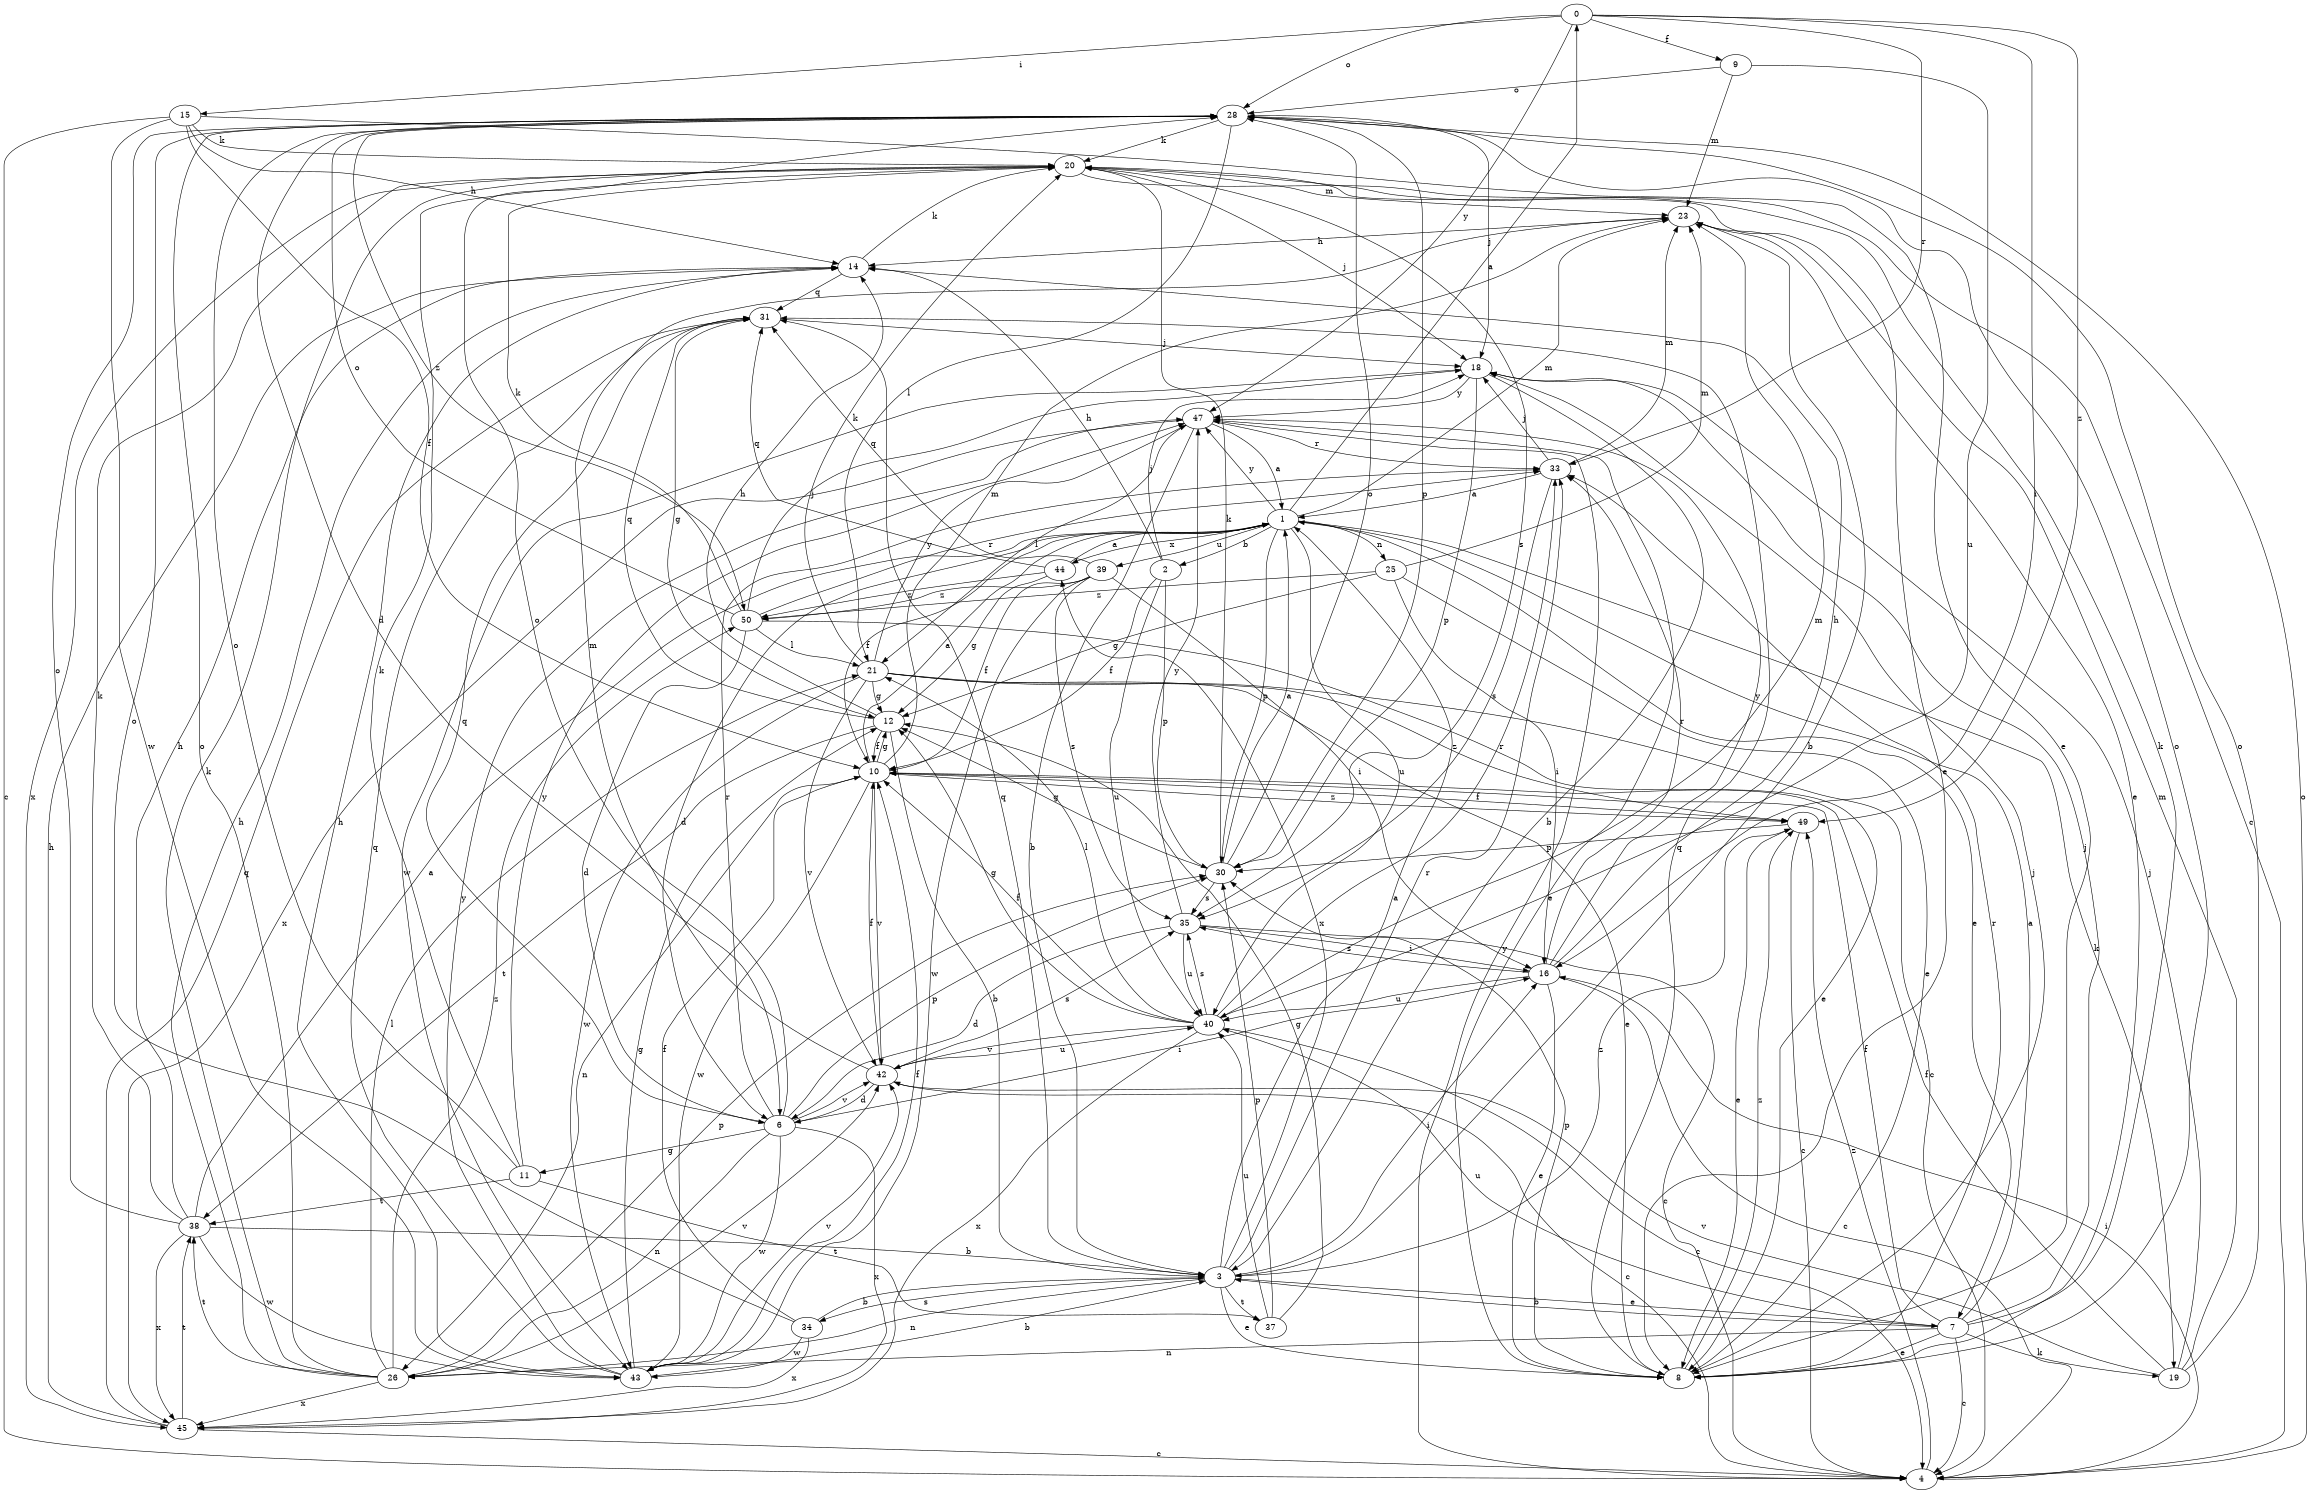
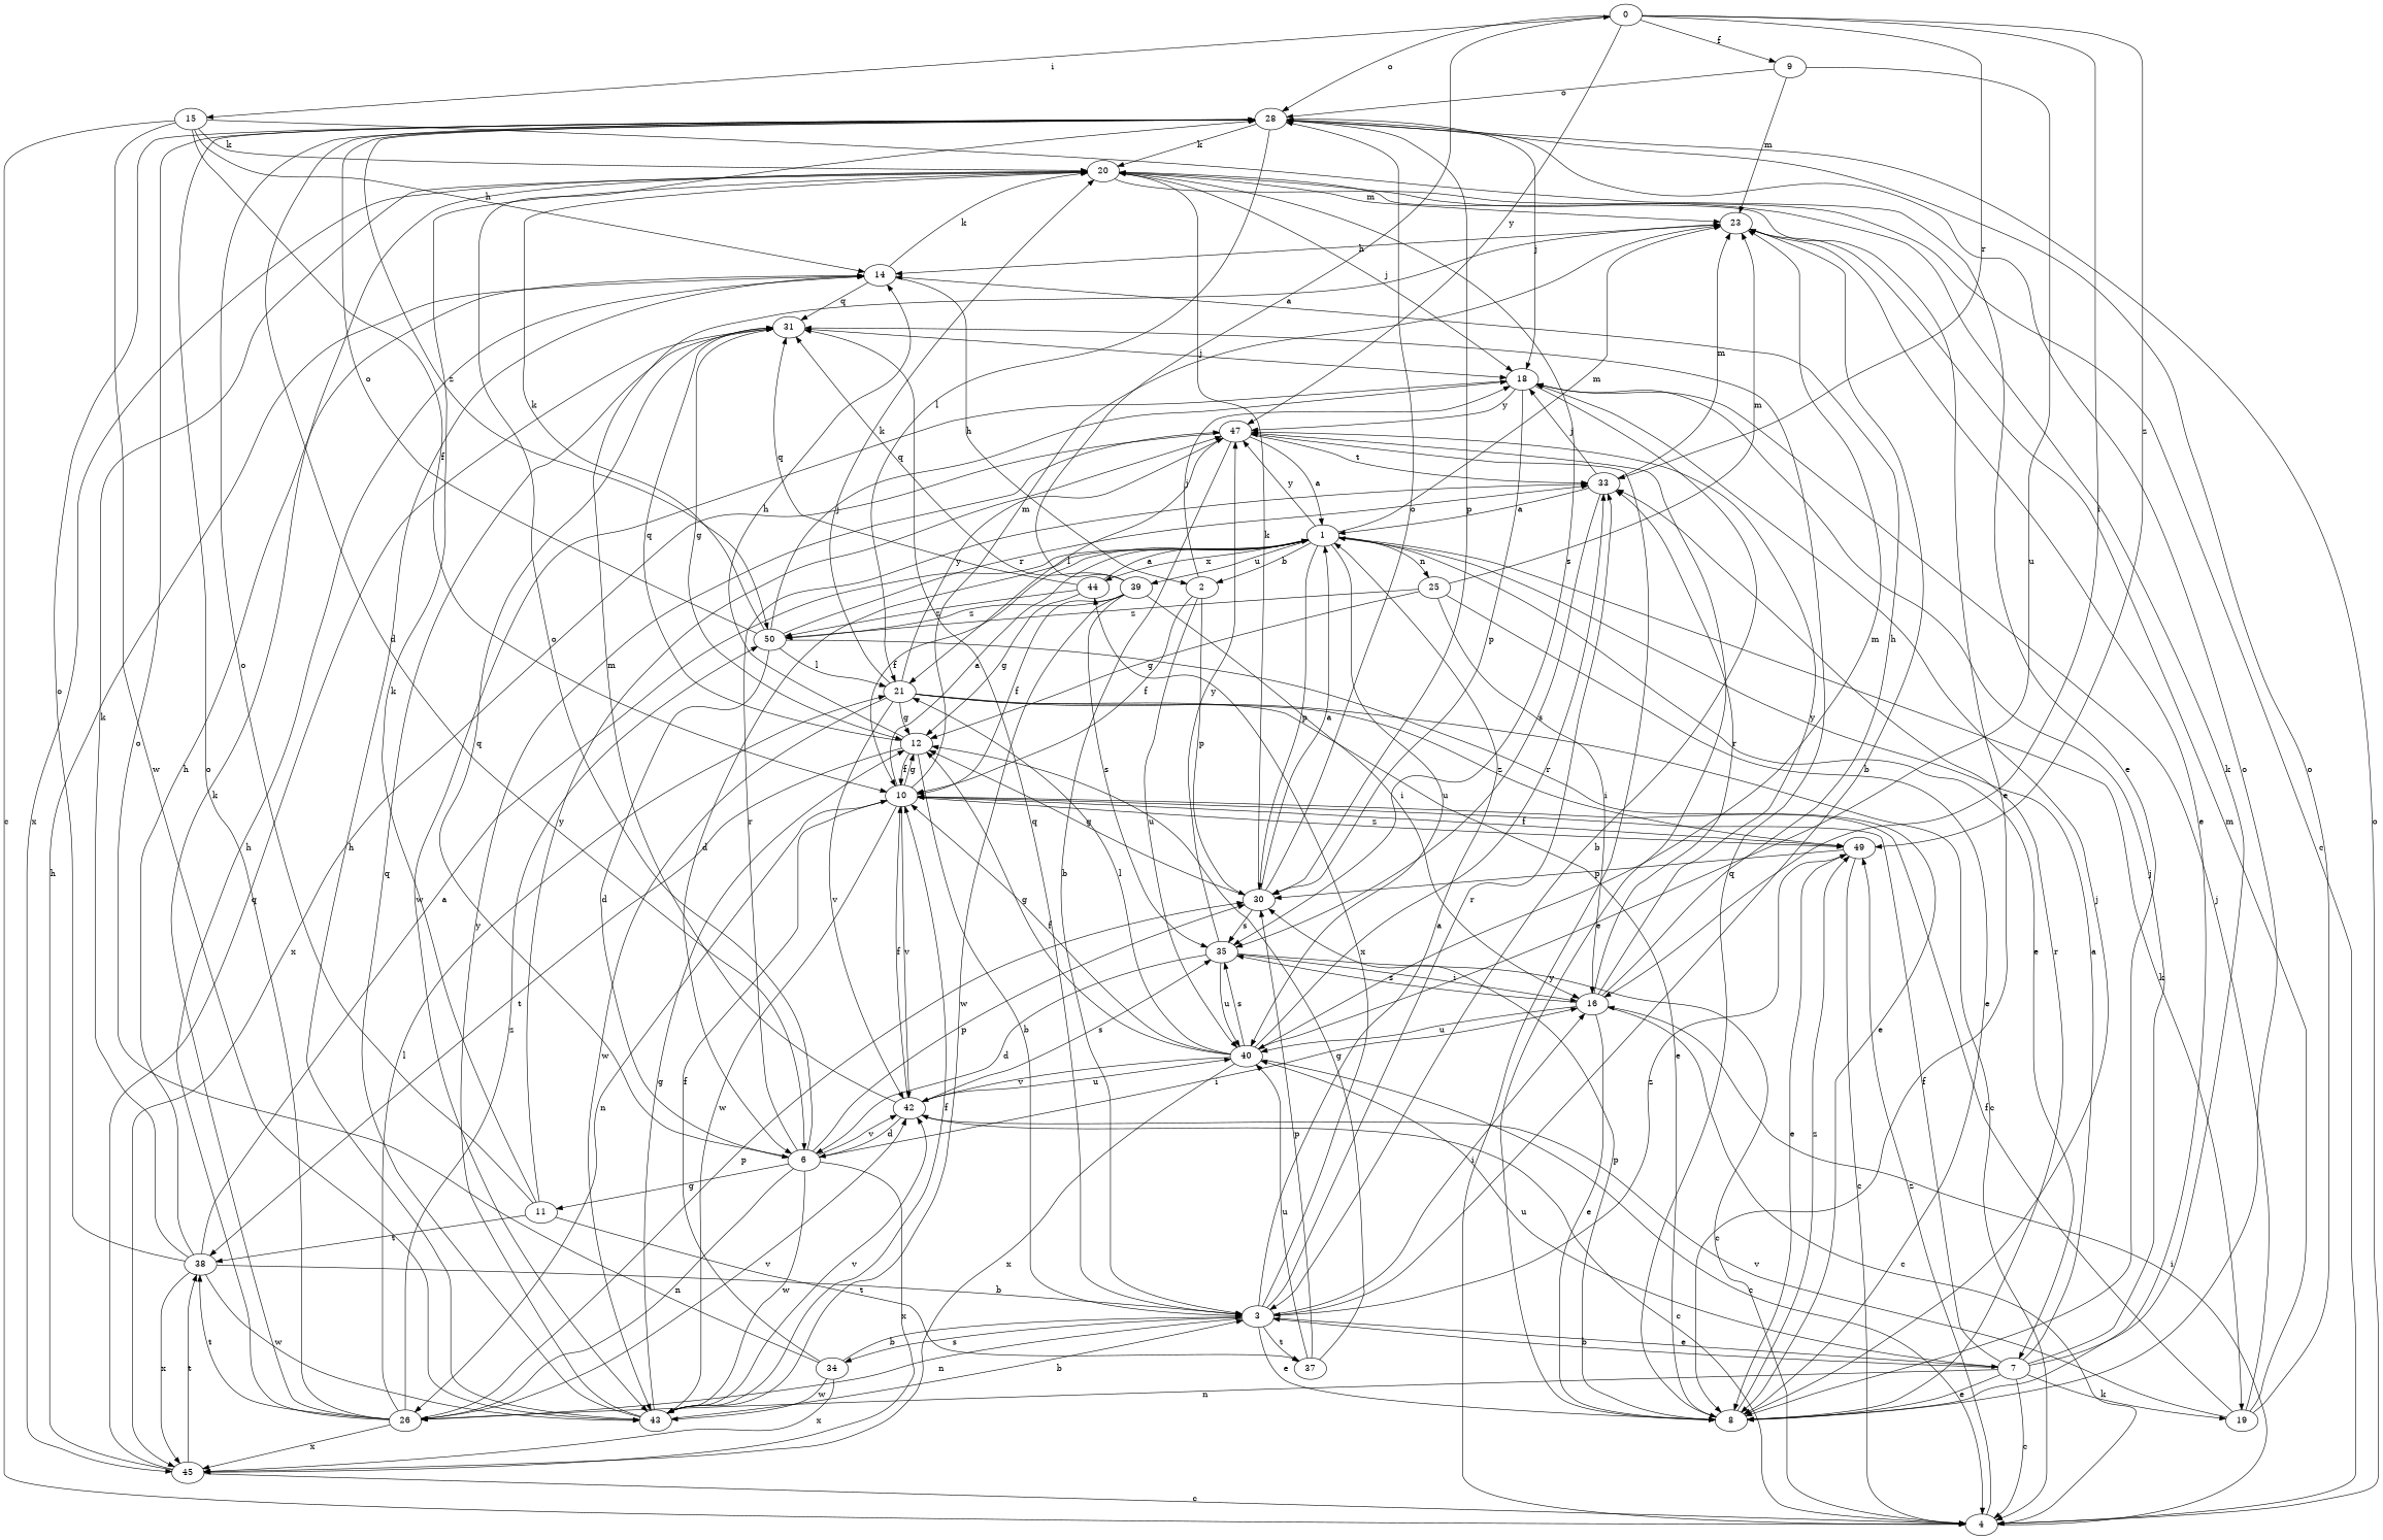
  strict digraph {
    0
    9
    15
    16
    28
    33
    47
    49
    23
    40
    10
    14
    8
    4
    43
    20
    35
    6
    30
    18
    21
    50
    1
    3
    45
    2
    7
    19
    25
    39
    44
    26
    31
    11
    42
    12
    34
    37
    38
    0 -> 9 [label=f]
    0 -> 15 [label=i]
    0 -> 16 [label=i]
    0 -> 28 [label=o]
    0 -> 33 [label=r]
    0 -> 47 [label=y]
    0 -> 49 [label=z]
    9 -> 28 [label=o]
    9 -> 23 [label=m]
    9 -> 40 [label=u]
    15 -> 10 [label=f]
    15 -> 14 [label=h]
    15 -> 8 [label=e]
    15 -> 4 [label=c]
    15 -> 43 [label=w]
    15 -> 20 [label=k]
    16 -> 33 [label=r]
    16 -> 47 [label=y]
    16 -> 40 [label=u]
    16 -> 14 [label=h]
    16 -> 8 [label=e]
    16 -> 4 [label=c]
    16 -> 35 [label=s]
    28 -> 20 [label=k]
    28 -> 6 [label=d]
    28 -> 30 [label=p]
    28 -> 18 [label=j]
    28 -> 21 [label=l]
    28 -> 50 [label=z]
    33 -> 23 [label=m]
    33 -> 35 [label=s]
    33 -> 18 [label=j]
    33 -> 1 [label=a]
-   47 -> 33 [label=r]
+   47 -> 33 [label=t]
    47 -> 8 [label=e]
    47 -> 21 [label=l]
    47 -> 1 [label=a]
    47 -> 3 [label=b]
    47 -> 45 [label=x]
    49 -> 10 [label=f]
    49 -> 8 [label=e]
    49 -> 4 [label=c]
    49 -> 30 [label=p]
    23 -> 14 [label=h]
    23 -> 8 [label=e]
    23 -> 3 [label=b]
    40 -> 33 [label=r]
    40 -> 23 [label=m]
    40 -> 10 [label=f]
    40 -> 4 [label=c]
    40 -> 35 [label=s]
    40 -> 21 [label=l]
    40 -> 45 [label=x]
    40 -> 42 [label=v]
    40 -> 12 [label=g]
    10 -> 49 [label=z]
    10 -> 23 [label=m]
    10 -> 43 [label=w]
    10 -> 1 [label=a]
    10 -> 26 [label=n]
    10 -> 42 [label=v]
    10 -> 12 [label=g]
    14 -> 20 [label=k]
    14 -> 31 [label=q]
    8 -> 28 [label=o]
    8 -> 33 [label=r]
    8 -> 49 [label=z]
    8 -> 30 [label=p]
    8 -> 18 [label=j]
    8 -> 31 [label=q]
    4 -> 16 [label=i]
    4 -> 28 [label=o]
    4 -> 47 [label=y]
    4 -> 49 [label=z]
    43 -> 47 [label=y]
    43 -> 10 [label=f]
    43 -> 14 [label=h]
    43 -> 3 [label=b]
    43 -> 31 [label=q]
    43 -> 42 [label=v]
    43 -> 12 [label=g]
    20 -> 23 [label=m]
    20 -> 8 [label=e]
    20 -> 4 [label=c]
    20 -> 35 [label=s]
    20 -> 18 [label=j]
    20 -> 45 [label=x]
    35 -> 16 [label=i]
    35 -> 47 [label=y]
    35 -> 40 [label=u]
    35 -> 4 [label=c]
    35 -> 6 [label=d]
    6 -> 16 [label=i]
    6 -> 28 [label=o]
    6 -> 33 [label=r]
    6 -> 43 [label=w]
    6 -> 30 [label=p]
    6 -> 45 [label=x]
    6 -> 26 [label=n]
    6 -> 31 [label=q]
    6 -> 11 [label=g]
    6 -> 42 [label=v]
    30 -> 28 [label=o]
    30 -> 20 [label=k]
    30 -> 35 [label=s]
    30 -> 1 [label=a]
    30 -> 12 [label=g]
    18 -> 47 [label=y]
    18 -> 43 [label=w]
    18 -> 30 [label=p]
    18 -> 3 [label=b]
    21 -> 47 [label=y]
    21 -> 49 [label=z]
    21 -> 8 [label=e]
    21 -> 4 [label=c]
    21 -> 43 [label=w]
    21 -> 20 [label=k]
    21 -> 42 [label=v]
    21 -> 12 [label=g]
    50 -> 28 [label=o]
    50 -> 33 [label=r]
    50 -> 8 [label=e]
    50 -> 20 [label=k]
    50 -> 6 [label=d]
    50 -> 18 [label=j]
    50 -> 21 [label=l]
-   1 -> 0 [label=a]
+   39 -> 0 [label=a]
    1 -> 47 [label=y]
    1 -> 23 [label=m]
    1 -> 40 [label=u]
    1 -> 10 [label=f]
    1 -> 6 [label=d]
    1 -> 30 [label=p]
    1 -> 2 [label=b]
    1 -> 7 [label=e]
    1 -> 19 [label=k]
    1 -> 25 [label=n]
    1 -> 39 [label=u]
    1 -> 44 [label=x]
    3 -> 16 [label=i]
    3 -> 33 [label=r]
    3 -> 49 [label=z]
    3 -> 8 [label=e]
    3 -> 1 [label=a]
    3 -> 7 [label=e]
    3 -> 44 [label=x]
    3 -> 26 [label=n]
    3 -> 31 [label=q]
    3 -> 34 [label=s]
    3 -> 37 [label=t]
    45 -> 14 [label=h]
    45 -> 4 [label=c]
    45 -> 31 [label=q]
    45 -> 38 [label=t]
    2 -> 40 [label=u]
    2 -> 10 [label=f]
-   2 -> 14 [label=h]
+   14 -> 2 [label=h]
    2 -> 30 [label=p]
    2 -> 18 [label=j]
    7 -> 40 [label=u]
    7 -> 10 [label=f]
    7 -> 8 [label=e]
    7 -> 4 [label=c]
    7 -> 20 [label=k]
    7 -> 18 [label=j]
    7 -> 1 [label=a]
    7 -> 3 [label=b]
    7 -> 19 [label=k]
    7 -> 26 [label=n]
    19 -> 28 [label=o]
    19 -> 23 [label=m]
    19 -> 10 [label=f]
    19 -> 18 [label=j]
    19 -> 42 [label=v]
    25 -> 16 [label=i]
    25 -> 23 [label=m]
    25 -> 8 [label=e]
    25 -> 50 [label=z]
    25 -> 12 [label=g]
    39 -> 16 [label=i]
    39 -> 10 [label=f]
    39 -> 43 [label=w]
    39 -> 35 [label=s]
    39 -> 50 [label=z]
    39 -> 31 [label=q]
    44 -> 50 [label=z]
    44 -> 1 [label=a]
    44 -> 31 [label=q]
    44 -> 12 [label=g]
    26 -> 28 [label=o]
    26 -> 14 [label=h]
    26 -> 20 [label=k]
    26 -> 30 [label=p]
    26 -> 21 [label=l]
    26 -> 50 [label=z]
    26 -> 45 [label=x]
    26 -> 42 [label=v]
    26 -> 38 [label=t]
    31 -> 18 [label=j]
    31 -> 12 [label=g]
    11 -> 28 [label=o]
    11 -> 47 [label=y]
    11 -> 20 [label=k]
    11 -> 37 [label=t]
    11 -> 38 [label=t]
    42 -> 23 [label=m]
    42 -> 40 [label=u]
    42 -> 10 [label=f]
    42 -> 4 [label=c]
    42 -> 35 [label=s]
    42 -> 6 [label=d]
    12 -> 10 [label=f]
    12 -> 14 [label=h]
    12 -> 3 [label=b]
    12 -> 31 [label=q]
    12 -> 38 [label=t]
    34 -> 28 [label=o]
    34 -> 10 [label=f]
    34 -> 43 [label=w]
    34 -> 3 [label=b]
    34 -> 45 [label=x]
    37 -> 40 [label=u]
    37 -> 30 [label=p]
    37 -> 12 [label=g]
    38 -> 28 [label=o]
    38 -> 14 [label=h]
    38 -> 43 [label=w]
    38 -> 20 [label=k]
    38 -> 1 [label=a]
    38 -> 3 [label=b]
    38 -> 45 [label=x]
  }
